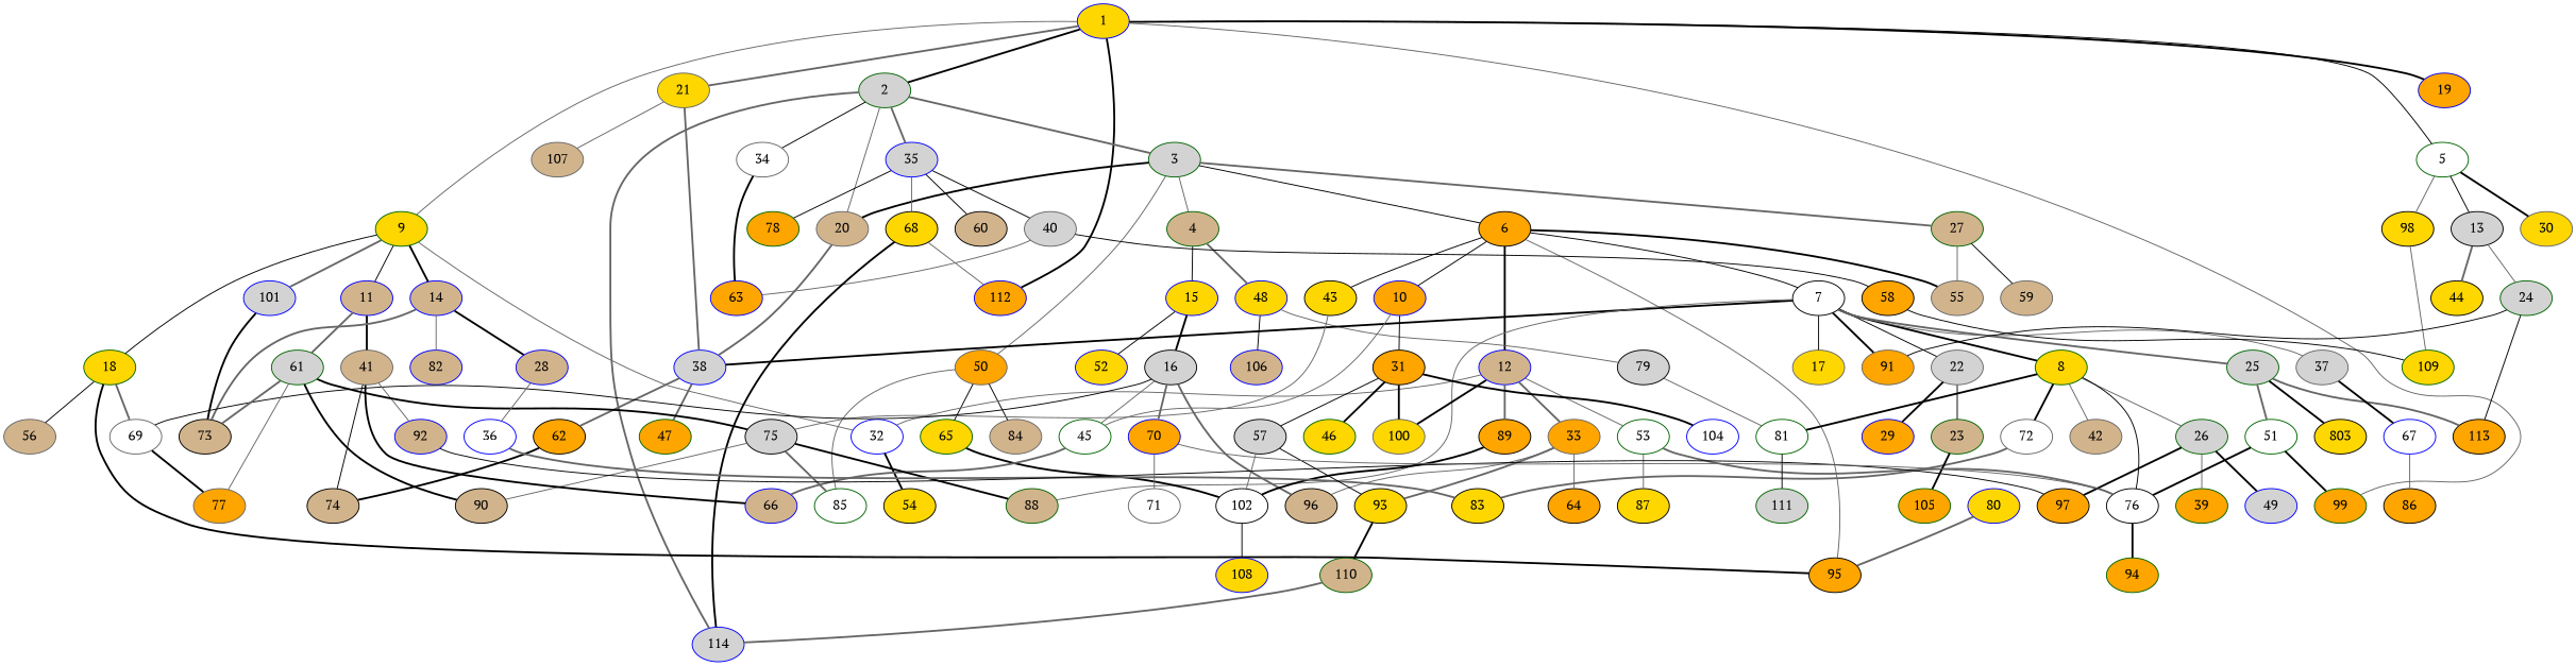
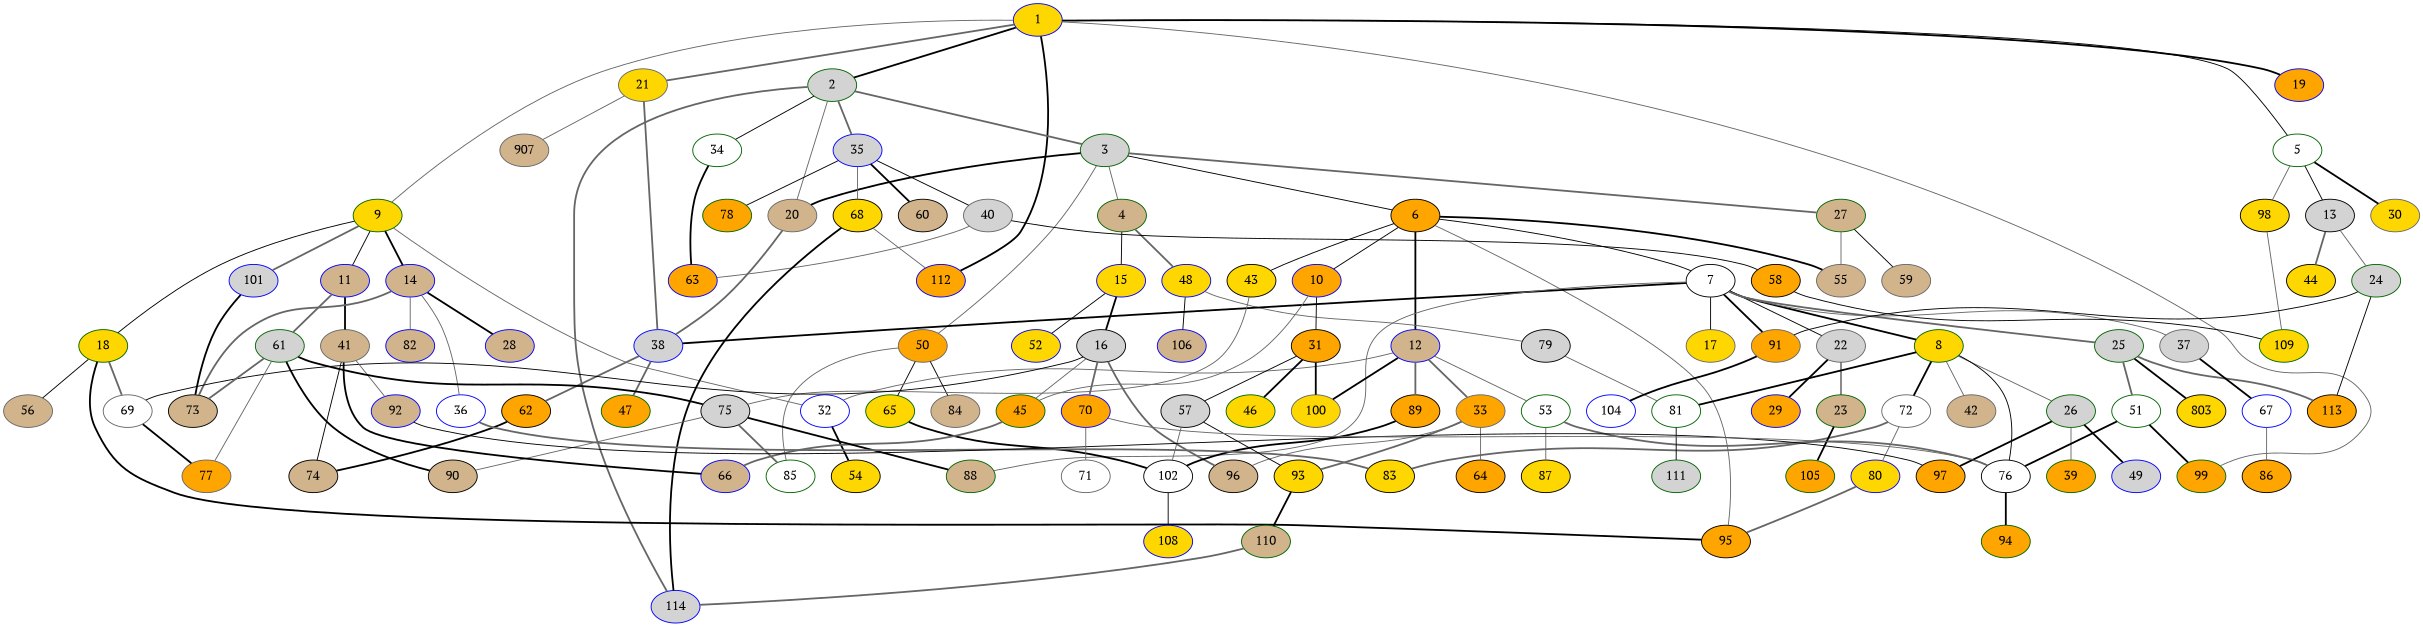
  graph {
    fontname="PT Serif"
    node [color=black fillcolor=orange fontname="PT Serif" style=filled]
    edge [color=black fontname="PT Serif" style=solid]
    1 [color=blue fillcolor=gold]
    2 [color=darkgreen fillcolor=lightgrey]
    5 [color=darkgreen fillcolor=white]
    9 [color=darkgreen fillcolor=gold]
    19 [color=blue]
    21 [color=gray40 fillcolor=gold]
    99 [color=darkgreen]
    112 [color=blue]
    3 [color=darkgreen fillcolor=lightgrey]
    20 [color=gray40 fillcolor=tan]
-   34 [color=gray40 fillcolor=white]
+   34 [color=darkgreen fillcolor=white]
    35 [color=blue fillcolor=lightgrey]
    114 [color=blue fillcolor=lightgrey]
    13 [fillcolor=lightgrey]
    30 [color=gray40 fillcolor=gold]
    98 [fillcolor=gold]
    11 [color=blue fillcolor=tan]
    14 [color=blue fillcolor=tan]
    18 [color=darkgreen fillcolor=gold]
    32 [color=blue fillcolor=white]
    101 [color=blue fillcolor=lightgrey]
    38 [color=blue fillcolor=lightgrey]
-   107 [color=gray40 fillcolor=tan]
+   107 [color=gray40 fillcolor=tan label=907]
    4 [color=darkgreen fillcolor=tan]
    6
    27 [color=darkgreen fillcolor=tan]
    50 [color=gray40]
    63 [color=blue]
    40 [color=gray40 fillcolor=lightgrey]
    60 [fillcolor=tan]
    68 [fillcolor=gold]
    78 [color=darkgreen]
    15 [color=blue fillcolor=gold]
    48 [color=blue fillcolor=gold]
    7 [fillcolor=white]
    10 [color=blue]
    12 [color=blue fillcolor=tan]
    43 [fillcolor=gold]
    55 [color=gray40 fillcolor=tan]
    95
    59 [color=gray40 fillcolor=tan]
    65 [color=darkgreen fillcolor=gold]
    84 [color=gray40 fillcolor=tan]
    85 [color=darkgreen fillcolor=white]
    16 [fillcolor=lightgrey]
    52 [color=blue fillcolor=gold]
    79 [fillcolor=lightgrey]
    106 [color=blue fillcolor=tan]
    24 [color=darkgreen fillcolor=lightgrey]
    44 [fillcolor=gold]
    109 [color=darkgreen fillcolor=gold]
    8 [color=darkgreen fillcolor=gold]
    17 [color=gray40 fillcolor=gold]
    22 [color=gray40 fillcolor=lightgrey]
    25 [color=darkgreen fillcolor=lightgrey]
    37 [color=gray40 fillcolor=lightgrey]
    88 [color=darkgreen fillcolor=tan]
    91 [color=gray40]
    31
-   45 [color=darkgreen fillcolor=white]
+   45 [color=darkgreen]
    33 [color=gray40]
    53 [color=darkgreen fillcolor=white]
    89
    100 [color=gray40 fillcolor=gold]
    75 [fillcolor=lightgrey]
    26 [color=darkgreen fillcolor=lightgrey]
    42 [color=gray40 fillcolor=tan]
    72 [color=gray40 fillcolor=white]
    76 [fillcolor=white]
    81 [color=darkgreen fillcolor=white]
    23 [color=darkgreen fillcolor=tan]
    29 [color=blue]
    113
    51 [color=darkgreen fillcolor=white]
    n75 [fillcolor=gold label=803]
    67 [color=blue fillcolor=white]
    47 [color=darkgreen]
    62
    39 [color=darkgreen]
    49 [color=blue fillcolor=lightgrey]
    97
    83 [fillcolor=gold]
    80 [color=blue fillcolor=gold]
    94 [color=darkgreen]
    111 [color=darkgreen fillcolor=lightgrey]
    41 [color=gray40 fillcolor=tan]
    61 [color=darkgreen fillcolor=lightgrey]
    28 [color=blue fillcolor=tan]
    36 [color=blue fillcolor=white]
    73 [fillcolor=tan]
    82 [color=blue fillcolor=tan]
    69 [color=gray40 fillcolor=white]
    56 [color=gray40 fillcolor=tan]
    54 [fillcolor=gold]
    46 [color=darkgreen fillcolor=gold]
    57 [fillcolor=lightgrey]
    104 [color=blue fillcolor=white]
    66 [color=blue fillcolor=tan]
    74 [fillcolor=tan]
    92 [color=blue fillcolor=tan]
    77 [color=gray40]
    90 [fillcolor=tan]
    96 [fillcolor=tan]
    64
    93 [fillcolor=gold]
    87 [fillcolor=gold]
    102 [fillcolor=white]
    70 [color=blue]
    71 [color=gray40 fillcolor=white]
    105 [color=darkgreen]
    110 [color=darkgreen fillcolor=tan]
    58
    86
    108 [color=blue fillcolor=gold]
    1 -- 2 [style=bold]
    1 -- 5
    1 -- 9 [color=gray40]
    1 -- 19 [style=bold]
    1 -- 21 [color=gray40 style=bold]
    1 -- 99 [color=gray40]
    1 -- 112 [style=bold]
    2 -- 3 [color=gray40 style=bold]
    2 -- 20 [color=gray40]
    2 -- 34
    2 -- 35 [color=gray40 style=bold]
    2 -- 114 [color=gray40 style=bold]
    5 -- 13
    5 -- 30 [style=bold]
    5 -- 98 [color=gray40]
    9 -- 11
    9 -- 14 [style=bold]
    9 -- 18
    9 -- 32 [color=gray40]
    9 -- 101 [color=gray40 style=bold]
    21 -- 38 [color=gray40 style=bold]
    21 -- 107 [color=gray40]
    3 -- 20 [style=bold]
    3 -- 4 [color=gray40]
    3 -- 6
    3 -- 27 [color=gray40 style=bold]
    3 -- 50 [color=gray40]
    20 -- 38 [color=gray40 style=bold]
    34 -- 63 [style=bold]
    35 -- 40
-   35 -- 60
+   35 -- 60 [style=bold]
    35 -- 68 [color=gray40]
    35 -- 78
    13 -- 24 [color=gray40]
    13 -- 44 [color=gray40 style=bold]
    98 -- 109 [color=gray40]
    11 -- 41 [style=bold]
    11 -- 61 [color=gray40 style=bold]
    14 -- 28 [style=bold]
-   28 -- 36 [color=gray40]
+   14 -- 36 [color=gray40]
    14 -- 73 [color=gray40 style=bold]
    14 -- 82 [color=gray40]
    18 -- 95 [style=bold]
    18 -- 69 [color=gray40 style=bold]
    18 -- 56
    32 -- 54 [style=bold]
    101 -- 73 [style=bold]
    38 -- 47 [color=gray40 style=bold]
    38 -- 62 [color=gray40 style=bold]
    4 -- 15
    4 -- 48 [color=gray40 style=bold]
    6 -- 7
    6 -- 10
    6 -- 12 [style=bold]
    6 -- 43
    6 -- 55 [style=bold]
    6 -- 95 [color=gray40]
    27 -- 55 [color=gray40]
    27 -- 59
    50 -- 65
    50 -- 84
    50 -- 85 [color=gray40]
    40 -- 63 [color=gray40]
    40 -- 58
    68 -- 112 [color=gray40]
    68 -- 114 [style=bold]
    15 -- 16 [style=bold]
    15 -- 52
    48 -- 79 [color=gray40]
    48 -- 106
    7 -- 38 [style=bold]
    7 -- 8 [style=bold]
    7 -- 17
    7 -- 22
    7 -- 25 [color=gray40 style=bold]
    7 -- 37 [color=gray40]
    7 -- 88 [color=gray40]
    7 -- 91 [style=bold]
    10 -- 31
    10 -- 45 [color=gray40]
    12 -- 32 [color=gray40]
    12 -- 33 [color=gray40 style=bold]
    12 -- 53 [color=gray40]
    12 -- 89 [color=gray40 style=bold]
    12 -- 100 [style=bold]
    43 -- 75 [color=gray40]
    65 -- 102 [style=bold]
    16 -- 45 [color=gray40]
    16 -- 69
    16 -- 96 [color=gray40 style=bold]
    16 -- 70 [color=gray40 style=bold]
    79 -- 81 [color=gray40]
    24 -- 91
    24 -- 113
    8 -- 26 [color=gray40]
    8 -- 42 [color=gray40]
    8 -- 72 [style=bold]
    8 -- 76
    8 -- 81 [style=bold]
    22 -- 23
    22 -- 29 [style=bold]
    25 -- 113 [color=gray40 style=bold]
    25 -- 51 [color=gray40 style=bold]
    25 -- n75 [style=bold]
    37 -- 67 [style=bold]
    31 -- 100 [style=bold]
    31 -- 46 [style=bold]
    31 -- 57
-   31 -- 104 [style=bold]
+   91 -- 104 [style=bold]
    45 -- 66 [color=gray40 style=bold]
    33 -- 96 [color=gray40]
    33 -- 64 [color=gray40]
    33 -- 93 [color=gray40 style=bold]
    53 -- 76 [color=gray40 style=bold]
    53 -- 87 [color=gray40]
    89 -- 102 [style=bold]
    75 -- 85 [color=gray40 style=bold]
    75 -- 88 [style=bold]
    75 -- 90 [color=gray40]
    26 -- 39 [color=gray40]
    26 -- 49 [style=bold]
    26 -- 97 [style=bold]
    72 -- 83 [color=gray40 style=bold]
+   72 -- 80 [color=gray40]
    76 -- 94 [style=bold]
    81 -- 111
    23 -- 105 [style=bold]
    51 -- 99 [style=bold]
    51 -- 76 [style=bold]
    67 -- 86 [color=gray40]
    62 -- 74 [style=bold]
    80 -- 95 [color=gray40 style=bold]
    41 -- 66 [style=bold]
    41 -- 74
    41 -- 92 [color=gray40]
    61 -- 75 [style=bold]
    61 -- 73 [color=gray40 style=bold]
    61 -- 77 [color=gray40]
    61 -- 90 [style=bold]
    36 -- 83 [color=gray40 style=bold]
    69 -- 77 [style=bold]
    57 -- 93
    57 -- 102 [color=gray40]
    92 -- 97
    93 -- 110 [style=bold]
    102 -- 108
    70 -- 76 [color=gray40]
    70 -- 71 [color=gray40]
    110 -- 114 [color=gray40 style=bold]
    58 -- 109
  }
